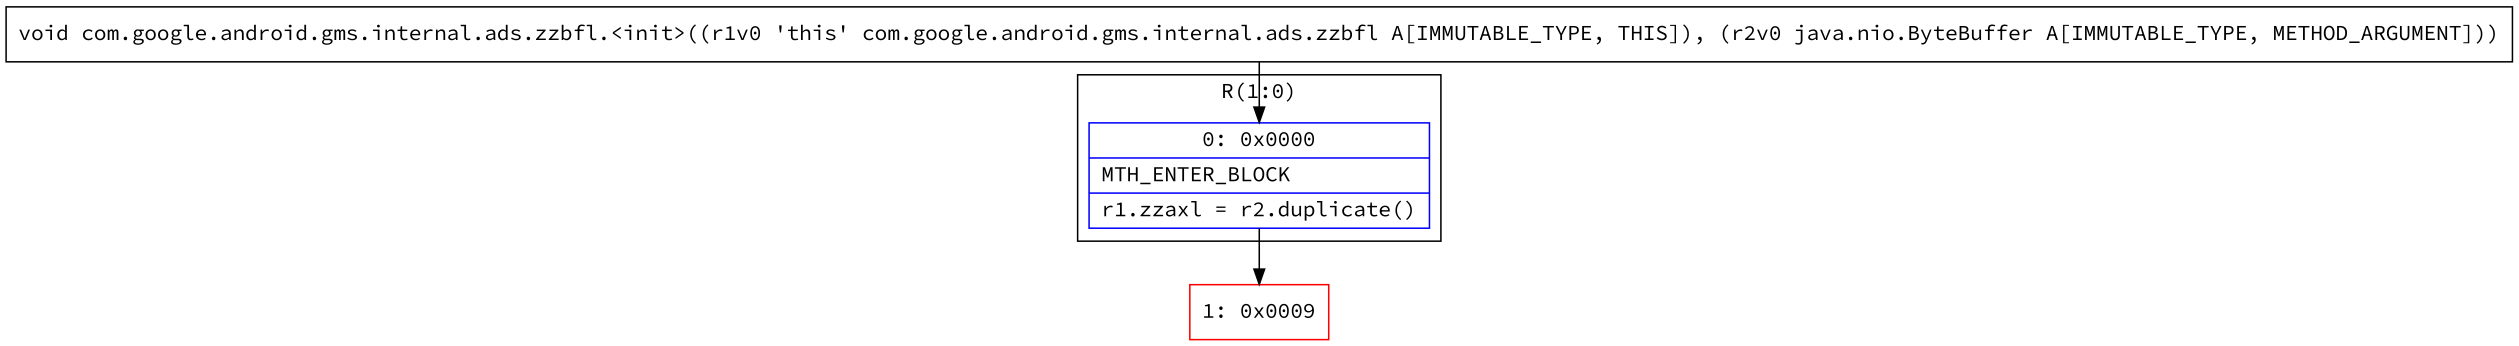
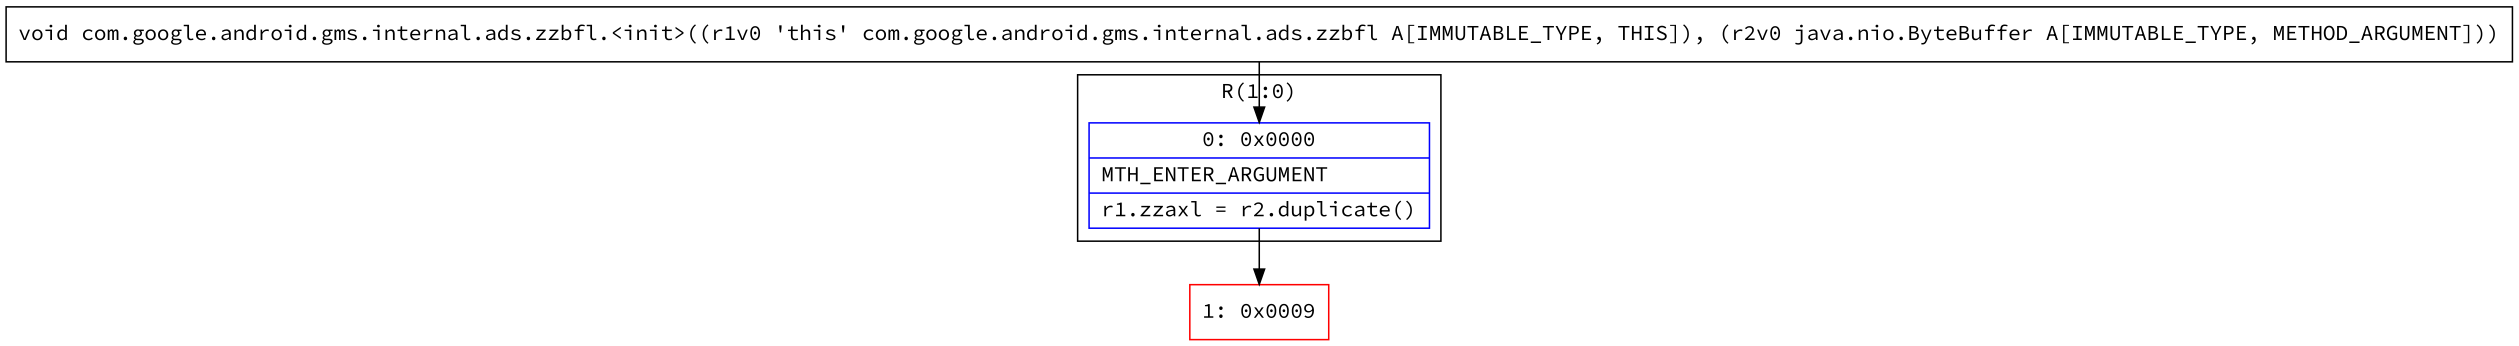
  digraph {
    fontname="Source Code Pro"
    node [shape=record fontname="Source Code Pro"]
    edge [fontname="Source Code Pro"]
-   n1 [color=blue label="{0\:\ 0x0000|MTH_ENTER_BLOCK\l|r1.zzaxl = r2.duplicate()\l}"]
+   n1 [color=blue label="{0\:\ 0x0000|MTH_ENTER_ARGUMENT\l|r1.zzaxl = r2.duplicate()\l}"]
    n2 [color=red label="{1\:\ 0x0009}"]
    n3 [label="{void com.google.android.gms.internal.ads.zzbfl.\<init\>((r1v0 'this' com.google.android.gms.internal.ads.zzbfl A[IMMUTABLE_TYPE, THIS]), (r2v0 java.nio.ByteBuffer A[IMMUTABLE_TYPE, METHOD_ARGUMENT])) }"]
    subgraph cluster_1 {
      label="R(1:0)"
      n1
    }
    n1 -> n2
    n3 -> n1
  }
